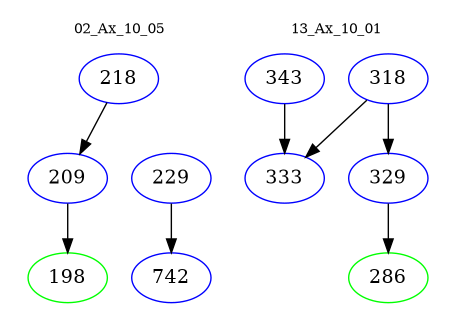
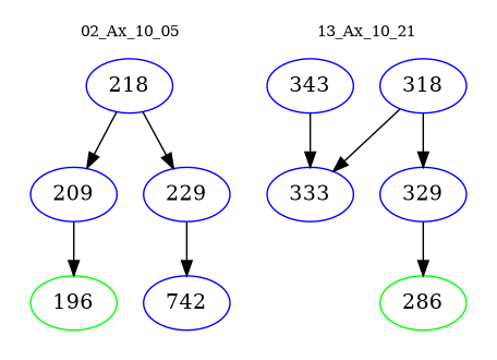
  digraph {
    node [color=blue]
    edge [color=black]
    n1 [label=218]
    n2 [label=209]
    n3 [label=229]
-   n4 [color=green label=198]
+   n4 [color=green label=196]
    n5 [label=742]
    n6 [label=318]
    n7 [label=329]
    n8 [label=343]
    n9 [color=green label=286]
    n10 [label=333]
    subgraph cluster_1 {
      color=white
      fontsize=10
      label="02_Ax_10_05"
      n1
      n2
      n3
      n4
      n5
    }
    subgraph cluster_2 {
      color=white
      fontsize=10
-     label="13_Ax_10_01"
+     label="13_Ax_10_21"
      n6
      n7
      n8
      n9
      n10
    }
    n1 -> n2
+   n1 -> n3
    n2 -> n4
    n3 -> n5
    n6 -> n7
    n6 -> n10
    n7 -> n9
    n8 -> n10
  }
